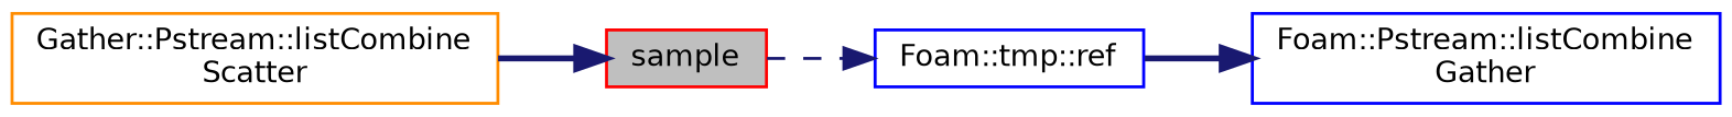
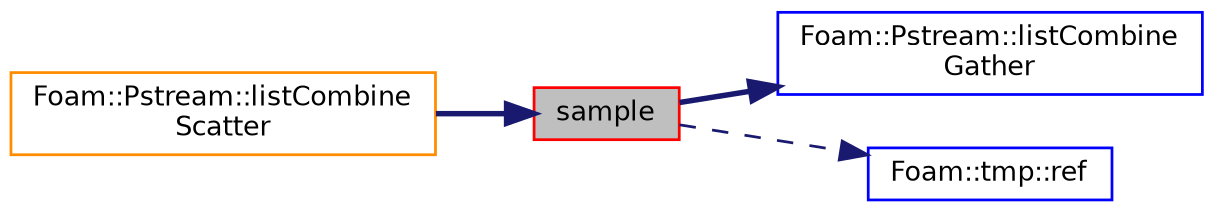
  digraph {
    fontname="DejaVu Sans"
    rankdir=LR
    node [color=blue fontname="DejaVu Sans" fontsize=10 shape=record]
    edge [color=midnightblue fontname="DejaVu Sans" fontsize=10 labelfontname=Helvetica labelfontsize=10 style=bold]
    n1 [color=red fillcolor=grey75 fontcolor=black height=0.2 label=sample style=filled width=0.4]
    n2 [height=0.2 label="Foam::Pstream::listCombine\lGather" width=0.4]
    n3 [height=0.2 label="Foam::tmp::ref" width=0.4]
-   n4 [color=darkorange height=0.2 label="Gather::Pstream::listCombine\lScatter" width=0.4]
-   n3 -> n2
+   n4 [color=darkorange height=0.2 label="Foam::Pstream::listCombine\lScatter" width=0.4]
+   n1 -> n2
    n1 -> n3 [style=dashed]
    n4 -> n1
  }
